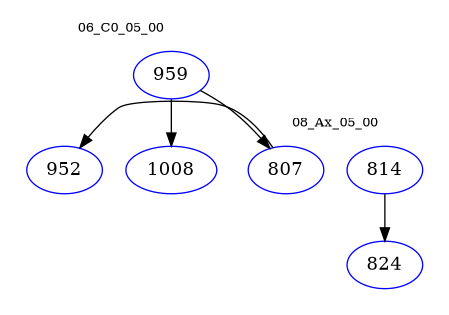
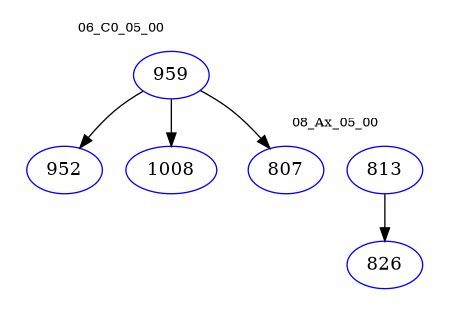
  digraph {
    node [color=blue]
    edge [color=black]
-   n1 [label=814]
+   n1 [label=813]
    n2 [label=807]
-   n3 [label=824]
+   n3 [label=826]
    n4 [label=959]
    n5 [label=952]
    n6 [label=1008]
    subgraph cluster_1 {
      color=white
      fontsize=10
      label="08_Ax_05_00"
      n1
      n2
      n3
    }
    subgraph cluster_2 {
      color=white
      fontsize=10
      label="06_C0_05_00"
      n4
      n5
      n6
    }
    n1 -> n3
    n4 -> n2
-   n2 -> n5
+   n4 -> n5
    n4 -> n6
  }
